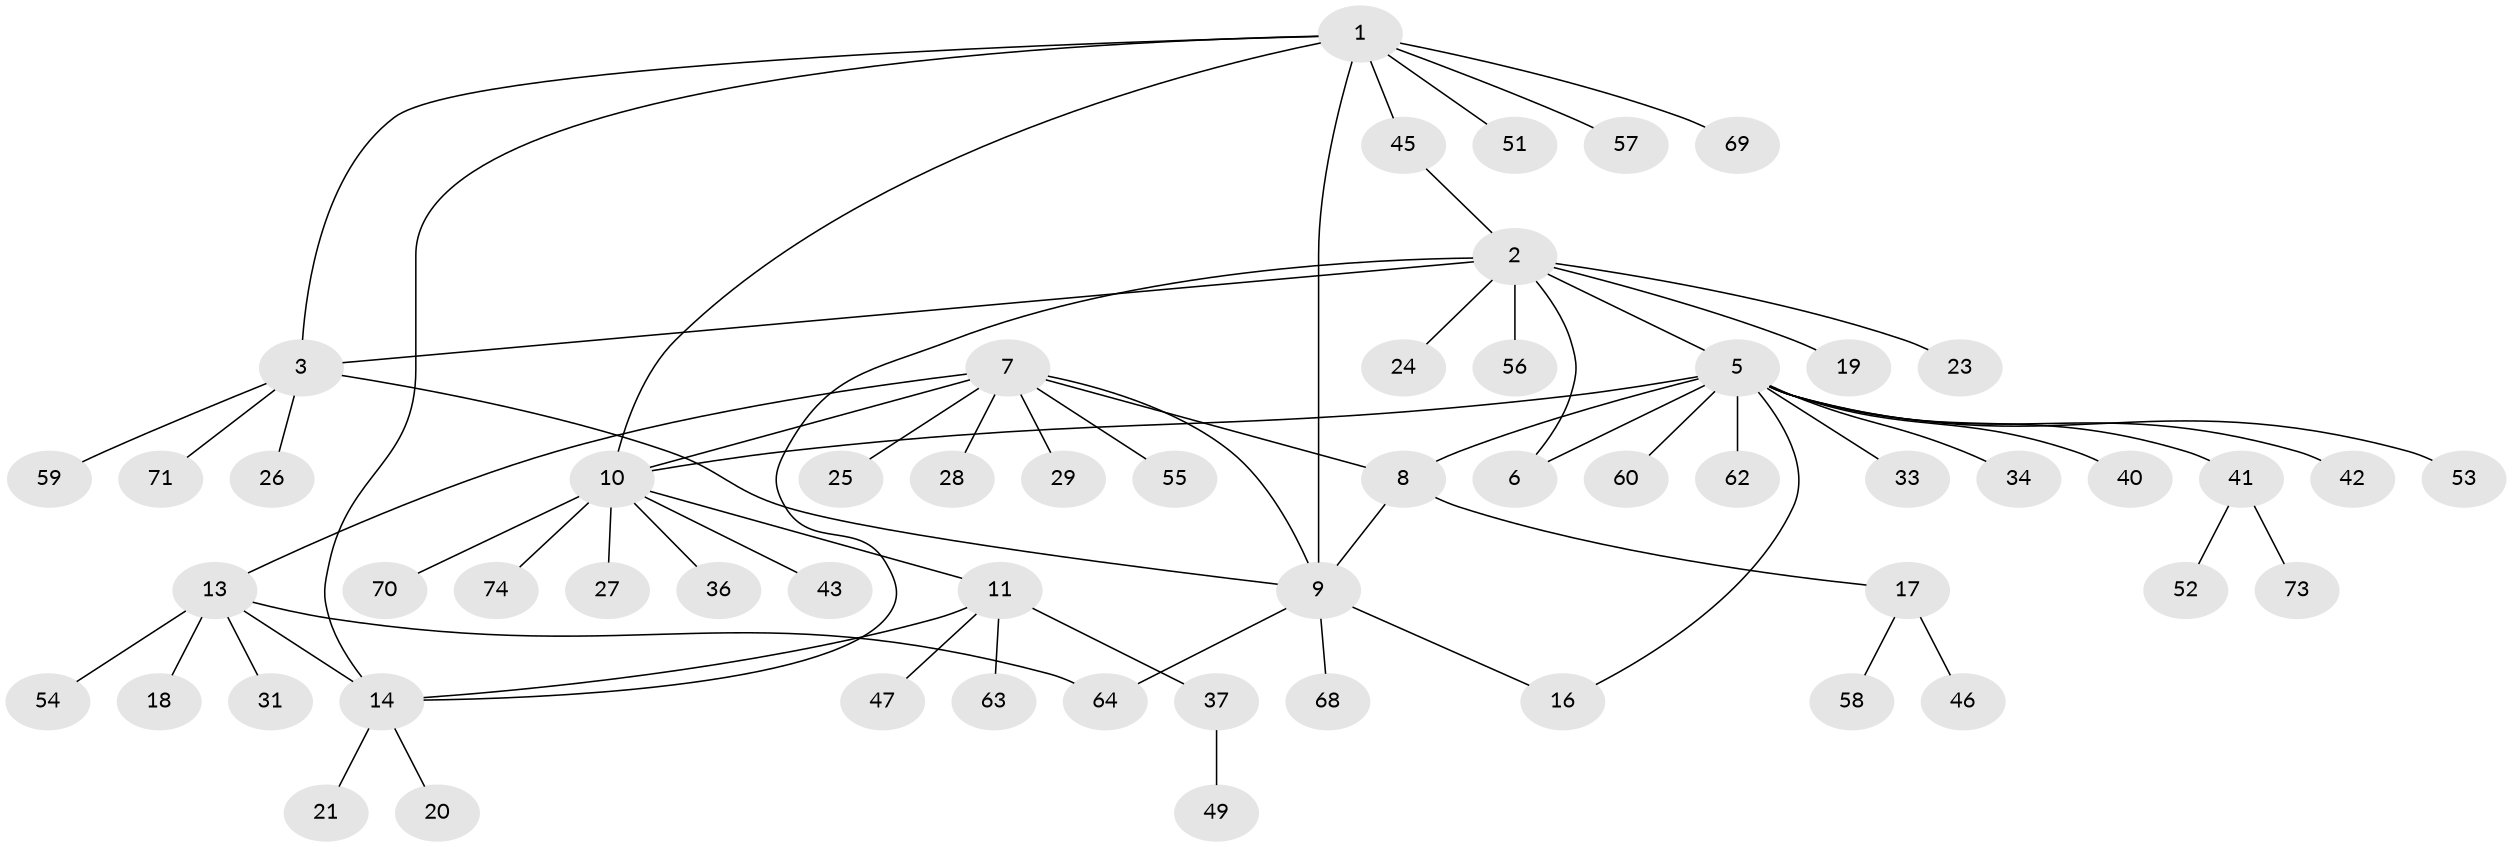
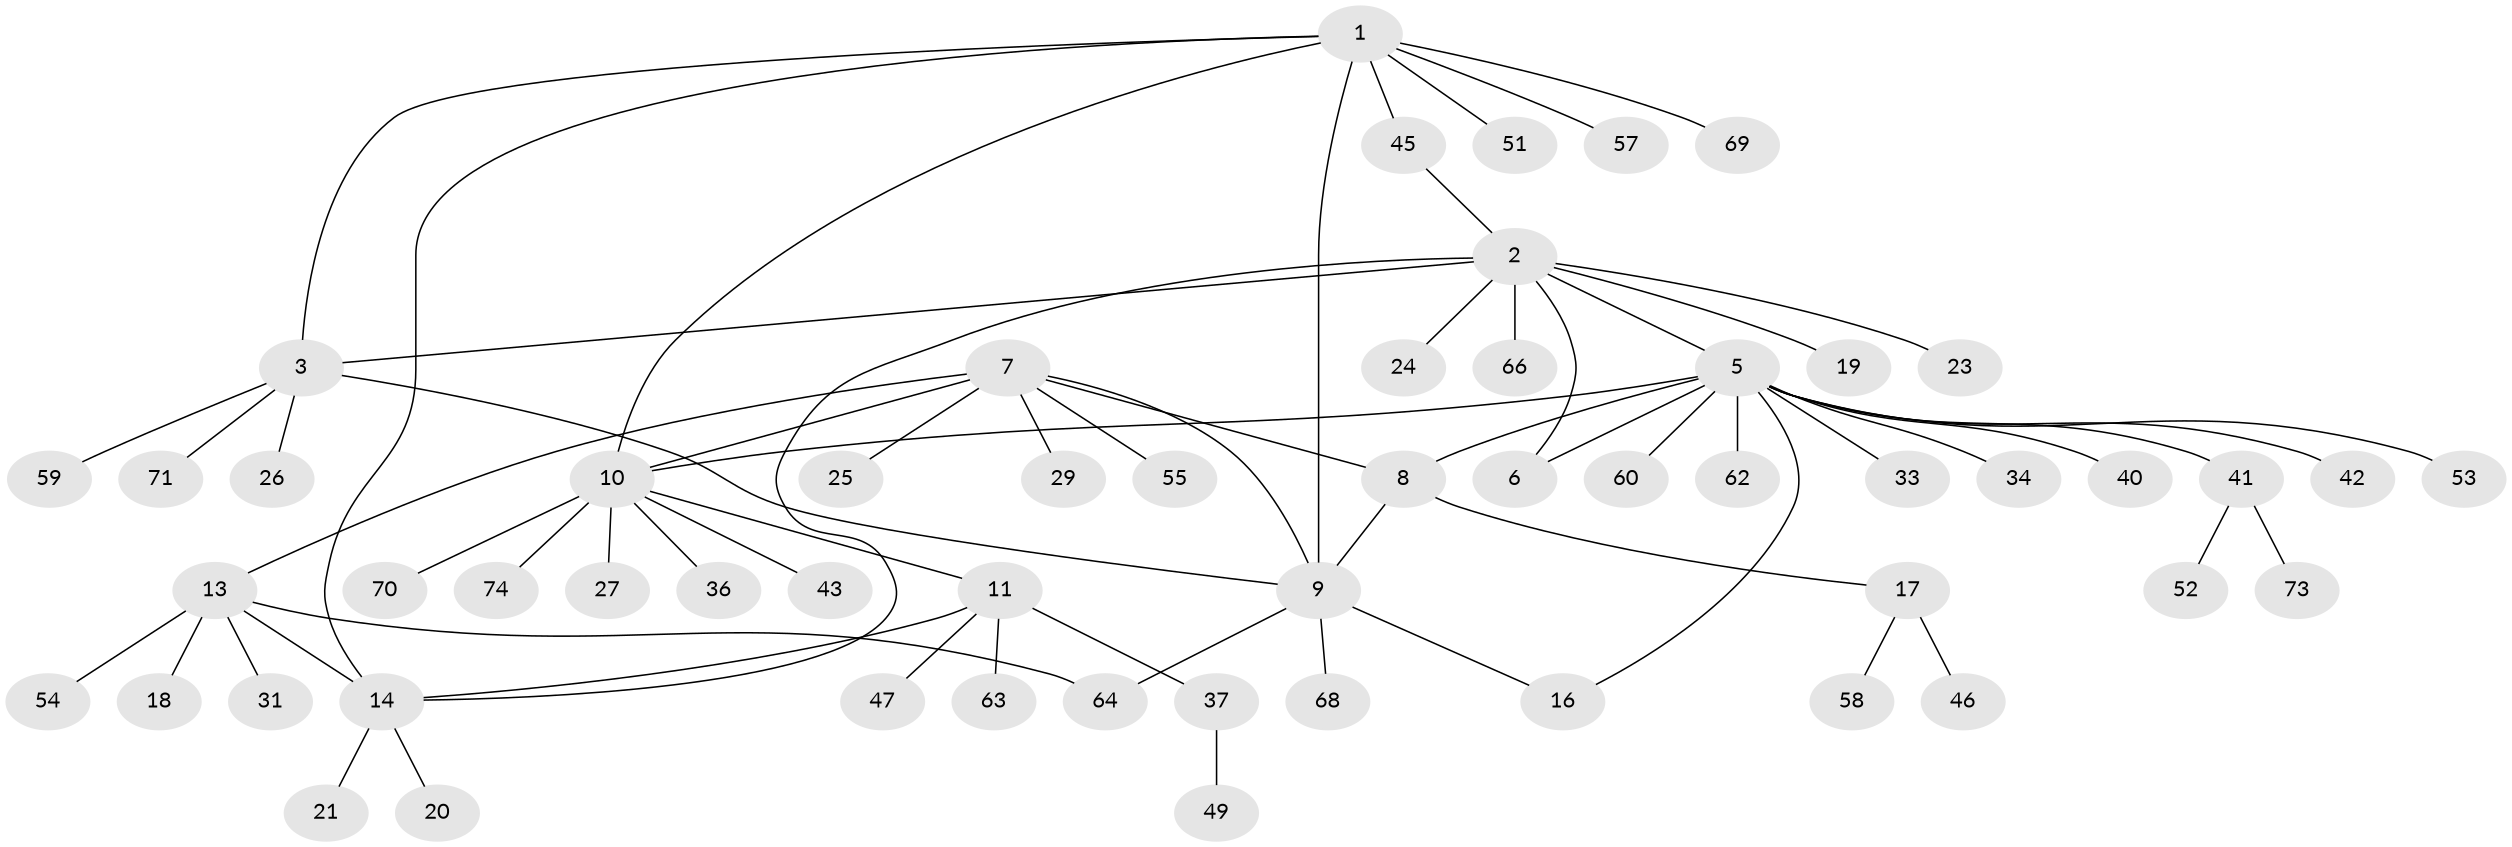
  graph {
    fontname=Lato
    node [color=gray90 fontname=Lato style=filled]
    edge [fontname=Lato]
    1 [super="+50"]
    3 [super="+65"]
    9 [super="+44"]
    10 [super="+12"]
    14 [super="+32"]
    45
    51
    57
    69
    2 [super="+4"]
    5 [super="+39"]
    6
    19 [super="+48"]
    23
    24
-   66 [label=56]
+   66
    26
    59
    71
    16
    64
    68
    11 [super="+38"]
    27
    36
    43
    70
    74
    20 [super="+22"]
    21
    8 [super="+30"]
    33
    34
    40
    41 [super="+67"]
    42
    53 [super="+61"]
    60
    62
    17 [super="+35"]
    52
    73
    7 [super="+56"]
    13 [super="+15"]
    25
-   28 [super="+72"]
    29
    55
    18
    31
    54
    46
    58
    37
    47
    63
    49
    1 -- 3
    1 -- 9
    1 -- 10
    1 -- 14
    1 -- 45
    1 -- 51
    1 -- 57
    1 -- 69
    3 -- 9
    3 -- 26
    3 -- 59
    3 -- 71
    9 -- 16
    9 -- 64
    9 -- 68
    10 -- 11 [weight=2]
    10 -- 27
    10 -- 36
    10 -- 43
    10 -- 70
    10 -- 74
    14 -- 20
    14 -- 21
    45 -- 2
    2 -- 3
    2 -- 14
    2 -- 5
    2 -- 6
    2 -- 19
    2 -- 23
    2 -- 24
    2 -- 66
    5 -- 10
    5 -- 6
    5 -- 16
    5 -- 8
    5 -- 33
    5 -- 34
    5 -- 40
    5 -- 41
    5 -- 42
    5 -- 53
    5 -- 60
    5 -- 62
    11 -- 14
    11 -- 37
    11 -- 47
    11 -- 63
    8 -- 9
    8 -- 17
    41 -- 52
    41 -- 73
    17 -- 46
    17 -- 58
    7 -- 9
    7 -- 10
    7 -- 8
    7 -- 13
    7 -- 25
-   7 -- 28
    7 -- 29
    7 -- 55
    13 -- 14 [weight=2]
    13 -- 64
    13 -- 18
    13 -- 31
    13 -- 54
    37 -- 49
  }
